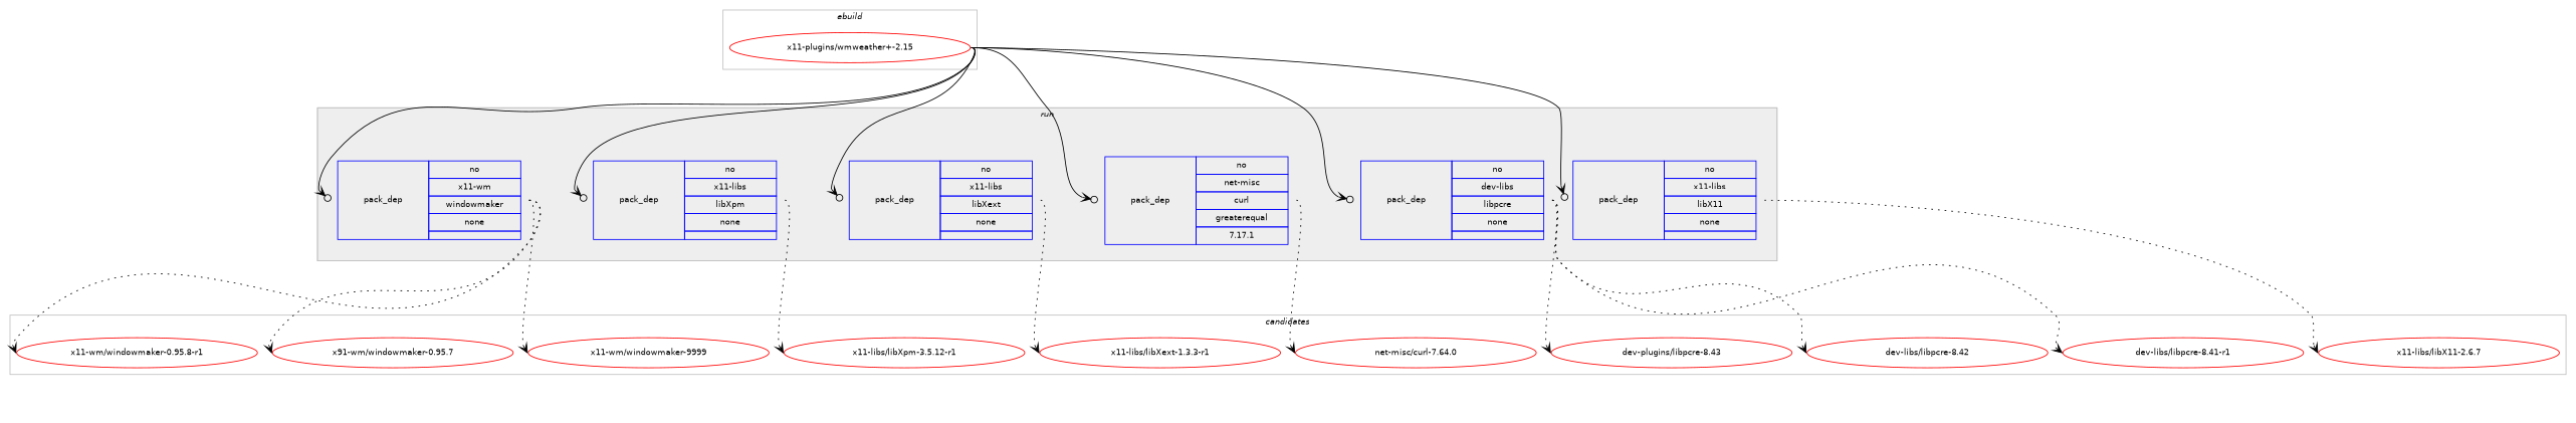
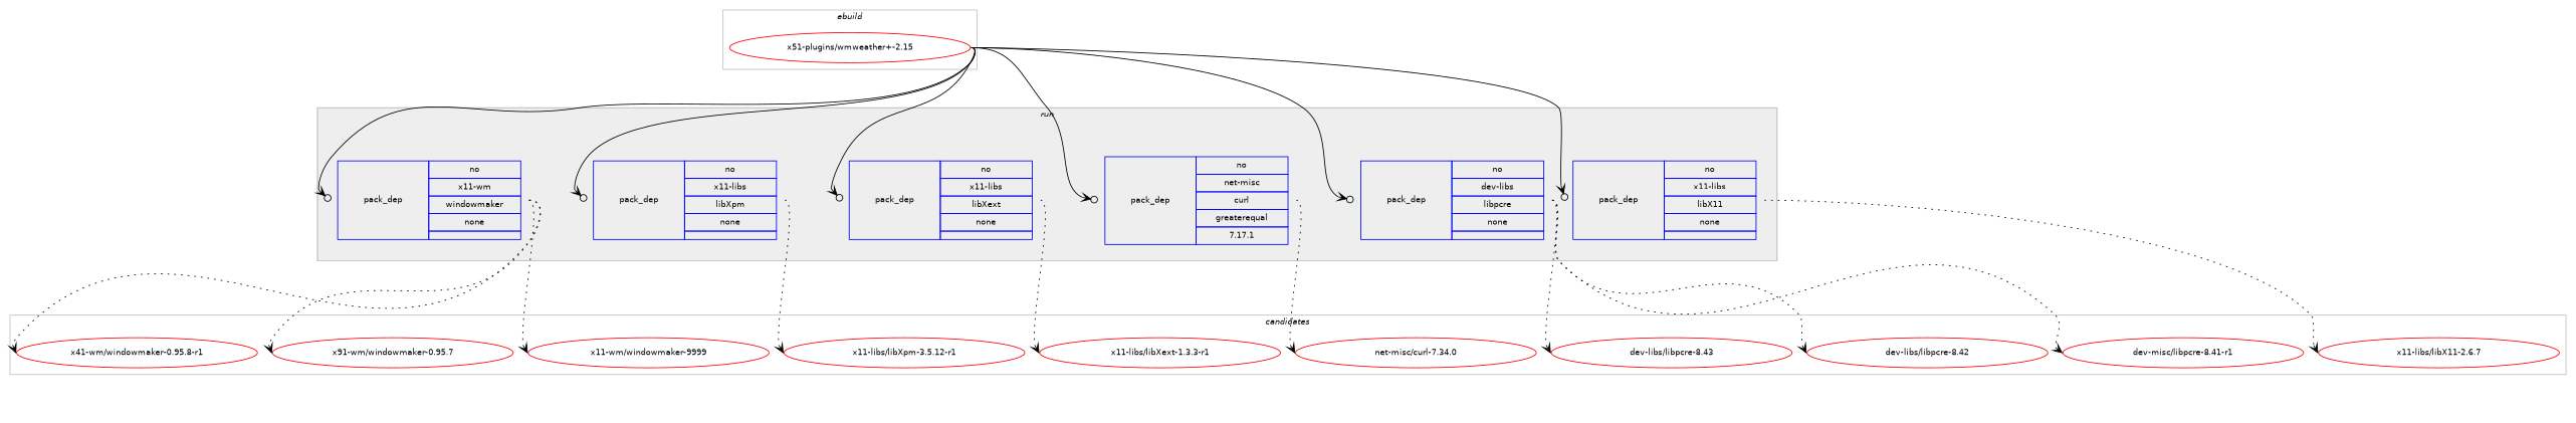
  digraph {
    compound=true
    concentrate=true
    fontname=Helvetica
    fontsize=10
    newrank=true
    rankdir=TB
    ranksep=1.5
    node [color=red fontname=Helvetica fontsize=10]
    edge [arrowhead=vee headport=w style=dotted tailport=e weight=100]
-   n1 [label="x11-plugins/wmweather+-2.15" width=4]
+   n1 [label="x51-plugins/wmweather+-2.15" width=4]
    n2 [color=blue label=<<TABLE BORDER="0" CELLBORDER="1" CELLSPACING="0" CELLPADDING="4" WIDTH="220"><TR><TD ROWSPAN="6" CELLPADDING="30">pack_dep</TD></TR><TR><TD WIDTH="110">no</TD></TR><TR><TD>x11-libs</TD></TR><TR><TD>libX11</TD></TR><TR><TD>none</TD></TR><TR><TD></TD></TR></TABLE>> shape=none]
    n3 [color=blue label=<<TABLE BORDER="0" CELLBORDER="1" CELLSPACING="0" CELLPADDING="4" WIDTH="220"><TR><TD ROWSPAN="6" CELLPADDING="30">pack_dep</TD></TR><TR><TD WIDTH="110">no</TD></TR><TR><TD>dev-libs</TD></TR><TR><TD>libpcre</TD></TR><TR><TD>none</TD></TR><TR><TD></TD></TR></TABLE>> shape=none]
    n4 [color=blue label=<<TABLE BORDER="0" CELLBORDER="1" CELLSPACING="0" CELLPADDING="4" WIDTH="220"><TR><TD ROWSPAN="6" CELLPADDING="30">pack_dep</TD></TR><TR><TD WIDTH="110">no</TD></TR><TR><TD>net-misc</TD></TR><TR><TD>curl</TD></TR><TR><TD>greaterequal</TD></TR><TR><TD>7.17.1</TD></TR></TABLE>> shape=none]
    n5 [color=blue label=<<TABLE BORDER="0" CELLBORDER="1" CELLSPACING="0" CELLPADDING="4" WIDTH="220"><TR><TD ROWSPAN="6" CELLPADDING="30">pack_dep</TD></TR><TR><TD WIDTH="110">no</TD></TR><TR><TD>x11-libs</TD></TR><TR><TD>libXext</TD></TR><TR><TD>none</TD></TR><TR><TD></TD></TR></TABLE>> shape=none]
    n6 [color=blue label=<<TABLE BORDER="0" CELLBORDER="1" CELLSPACING="0" CELLPADDING="4" WIDTH="220"><TR><TD ROWSPAN="6" CELLPADDING="30">pack_dep</TD></TR><TR><TD WIDTH="110">no</TD></TR><TR><TD>x11-libs</TD></TR><TR><TD>libXpm</TD></TR><TR><TD>none</TD></TR><TR><TD></TD></TR></TABLE>> shape=none]
    n7 [color=blue label=<<TABLE BORDER="0" CELLBORDER="1" CELLSPACING="0" CELLPADDING="4" WIDTH="220"><TR><TD ROWSPAN="6" CELLPADDING="30">pack_dep</TD></TR><TR><TD WIDTH="110">no</TD></TR><TR><TD>x11-wm</TD></TR><TR><TD>windowmaker</TD></TR><TR><TD>none</TD></TR><TR><TD></TD></TR></TABLE>> shape=none]
-   n8 [label="dev-libs/libpcre-8.41-r1" width=4]
+   n8 [label="dev-misc/libpcre-8.41-r1" width=4]
    n9 [label="dev-libs/libpcre-8.42" width=4]
-   n10 [label="dev-plugins/libpcre-8.43" width=4]
-   n11 [label="net-misc/curl-7.64.0" width=4]
+   n10 [label="dev-libs/libpcre-8.43" width=4]
+   n11 [label="net-misc/curl-7.34.0" width=4]
    n12 [label="x11-libs/libX11-2.6.7" width=4]
    n13 [label="x11-libs/libXext-1.3.3-r1" width=4]
    n14 [label="x11-libs/libXpm-3.5.12-r1" width=4]
    n15 [label="x91-wm/windowmaker-0.95.7" width=4]
-   n16 [label="x11-wm/windowmaker-0.95.8-r1" width=4]
+   n16 [label="x41-wm/windowmaker-0.95.8-r1" width=4]
    n17 [label="x11-wm/windowmaker-9999" width=4]
    subgraph cluster_1 {
      color=gray
      label=<<i>ebuild</i>>
      rank=same
      n1
    }
    subgraph cluster_2 {
      color=gray
      label=<<i>dependencies</i>>
      subgraph cluster_3 {
        color=gray
        fillcolor="#eeeeee"
        label=<<i>compile</i>>
        style=filled
      }
      subgraph cluster_4 {
        color=gray
        fillcolor="#eeeeee"
        label=<<i>compile and run</i>>
        style=filled
        subgraph sub_5 {
          color=gray
          fillcolor="#eeeeee"
          label=<<i>compile and run</i>>
          style=filled
          n2
        }
        subgraph sub_6 {
          color=gray
          fillcolor="#eeeeee"
          label=<<i>compile and run</i>>
          style=filled
          n3
        }
        subgraph sub_7 {
          color=gray
          fillcolor="#eeeeee"
          label=<<i>compile and run</i>>
          style=filled
          n4
        }
        subgraph sub_8 {
          color=gray
          fillcolor="#eeeeee"
          label=<<i>compile and run</i>>
          style=filled
          n5
        }
        subgraph sub_9 {
          color=gray
          fillcolor="#eeeeee"
          label=<<i>compile and run</i>>
          style=filled
          n6
        }
        subgraph sub_10 {
          color=gray
          fillcolor="#eeeeee"
          label=<<i>compile and run</i>>
          style=filled
          n7
        }
      }
      subgraph cluster_11 {
        color=gray
        fillcolor="#eeeeee"
        label=<<i>run</i>>
        style=filled
      }
    }
    subgraph cluster_12 {
      color=gray
      label=<<i>candidates</i>>
      rank=same
      subgraph sub_13 {
        color=black
        label=<<i>candidates</i>>
        nodesep=1
        rank=same
        n8
        n9
        n10
      }
      subgraph sub_14 {
        color=black
        label=<<i>candidates</i>>
        nodesep=1
        rank=same
        n11
      }
      subgraph sub_15 {
        color=black
        label=<<i>candidates</i>>
        nodesep=1
        rank=same
        n12
      }
      subgraph sub_16 {
        color=black
        label=<<i>candidates</i>>
        nodesep=1
        rank=same
        n13
      }
      subgraph sub_17 {
        color=black
        label=<<i>candidates</i>>
        nodesep=1
        rank=same
        n14
      }
      subgraph sub_18 {
        color=black
        label=<<i>candidates</i>>
        nodesep=1
        rank=same
        n15
        n16
        n17
      }
    }
    n1 -> n2 [arrowhead=odotvee style=solid weight=20]
    n1 -> n3 [arrowhead=odotvee style=solid weight=20]
    n1 -> n4 [arrowhead=odotvee style=solid weight=20]
    n1 -> n5 [arrowhead=odotvee style=solid weight=20]
    n1 -> n6 [arrowhead=odotvee style=solid weight=20]
    n1 -> n7 [arrowhead=odotvee style=solid weight=20]
    n2 -> n12
    n3 -> n8
    n3 -> n9
    n3 -> n10
    n4 -> n11
    n5 -> n13
    n6 -> n14
    n7 -> n15
    n7 -> n16
    n7 -> n17
  }
